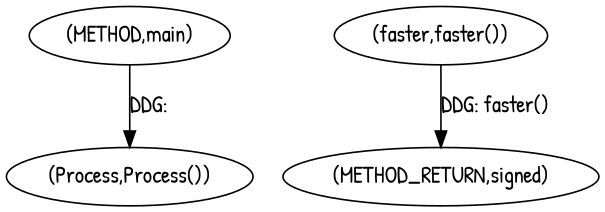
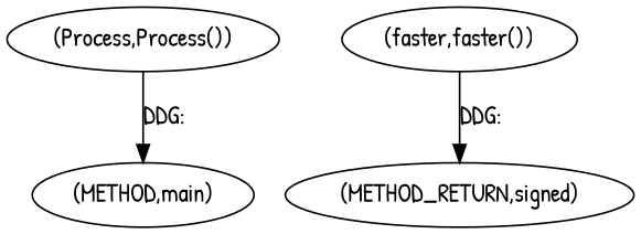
  digraph {
    fontname="Patrick Hand"
    node [fontname="Patrick Hand"]
    edge [fontname="Patrick Hand"]
    n1 [label="(METHOD,main)"]
    n2 [label="(Process,Process())"]
    n3 [label="(faster,faster())"]
    n4 [label="(METHOD_RETURN,signed)"]
-   n1 -> n2 [label="DDG: "]
-   n3 -> n4 [label="DDG: faster()"]
+   n2 -> n1 [label="DDG: "]
+   n3 -> n4 [label="DDG: "]
  }
